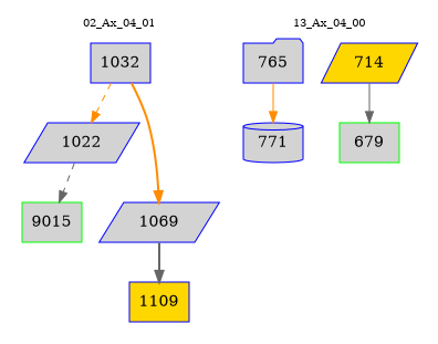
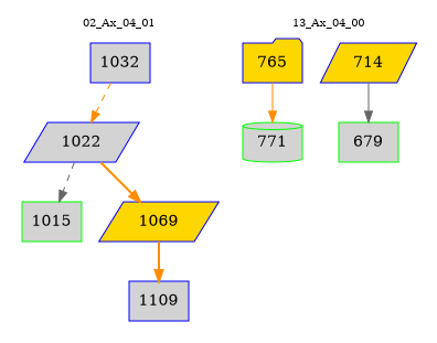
  digraph {
    node [color=blue fillcolor=lightgrey shape=box style=filled]
    edge [color=darkorange style=dashed]
    n1 [label=1032]
    n2 [label=1022 shape=parallelogram]
-   n3 [label=1069 shape=parallelogram]
-   n4 [color=green label=9015]
-   n5 [fillcolor=gold label=1109]
+   n3 [fillcolor=gold label=1069 shape=parallelogram]
+   n4 [color=green label=1015]
+   n5 [label=1109]
    n6 [fillcolor=gold label=714 shape=parallelogram]
-   n7 [label=765 shape=folder]
+   n7 [fillcolor=gold label=765 shape=folder]
    n8 [color=green label=679]
-   n9 [label=771 shape=cylinder]
+   n9 [color=green label=771 shape=cylinder]
    subgraph cluster_1 {
      color=white
      fontsize=10
      label="02_Ax_04_01"
      n1
      n2
      n3
      n4
      n5
    }
    subgraph cluster_2 {
      color=white
      fontsize=10
      label="13_Ax_04_00"
      n6
      n7
      n8
      n9
    }
    n1 -> n2
-   n1 -> n3 [style=bold]
+   n2 -> n3 [style=bold]
    n2 -> n4 [color=gray40]
-   n3 -> n5 [color=gray40 style=bold]
+   n3 -> n5 [style=bold]
    n6 -> n8 [color=gray40 style=solid]
    n7 -> n9 [style=solid]
  }
